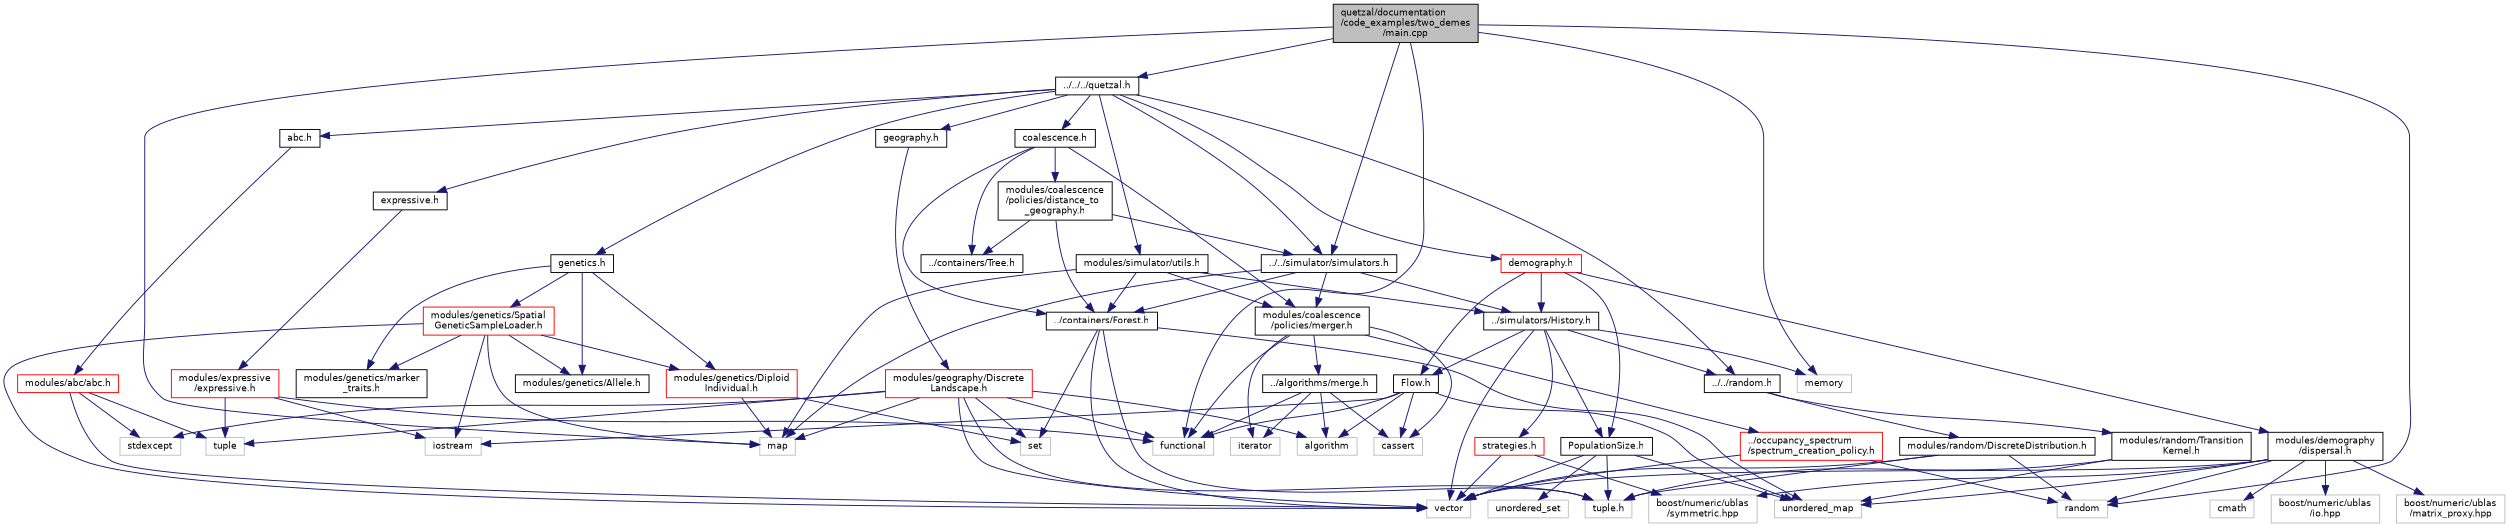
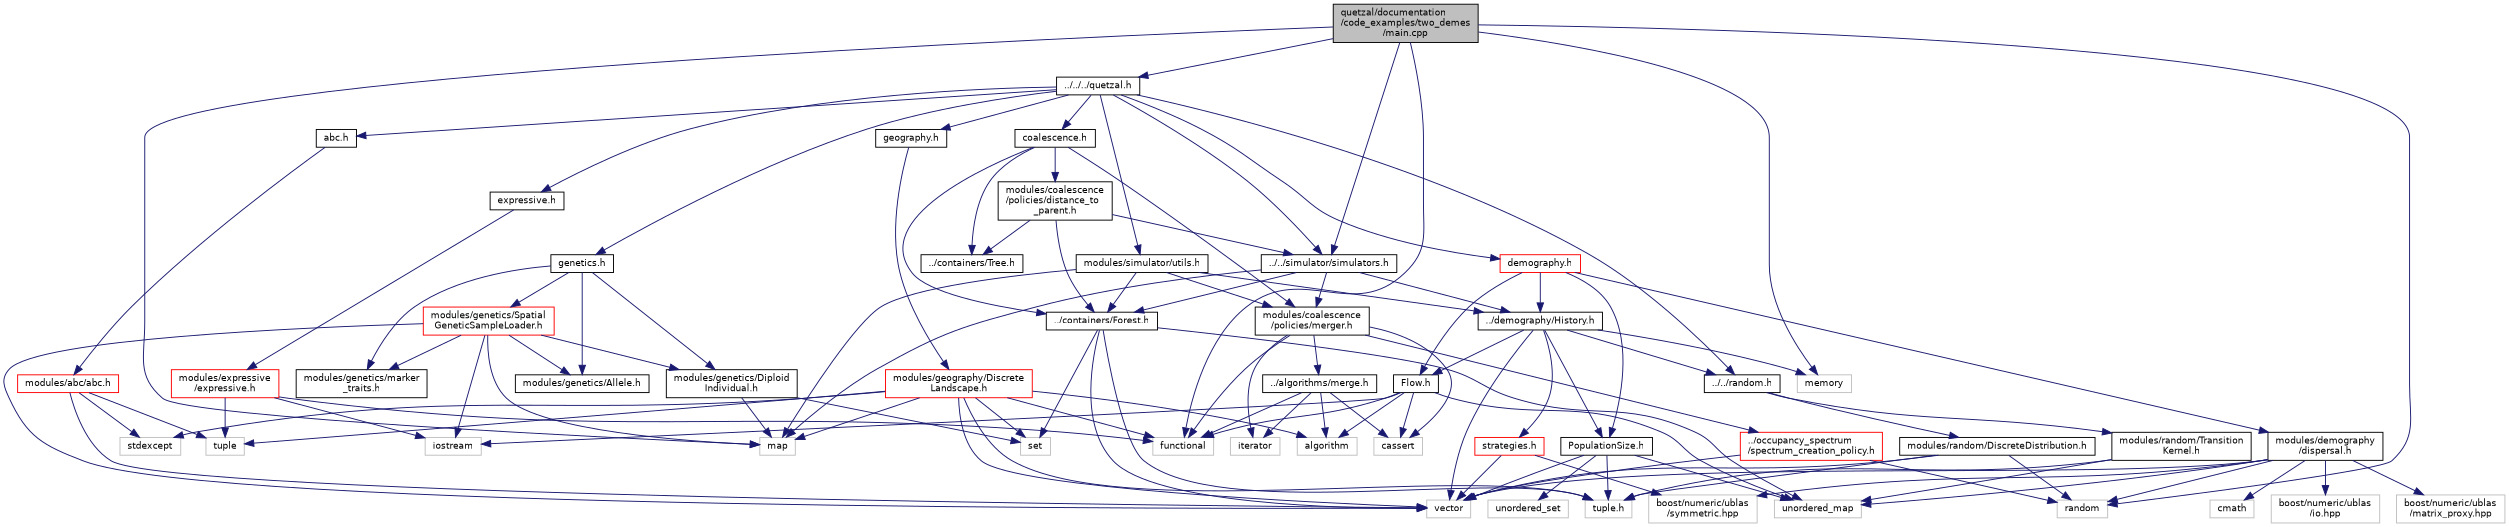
  digraph {
    node [color=black fillcolor=white fontname=Helvetica fontsize=10 shape=record style=filled]
    edge [color=midnightblue fontname=Helvetica fontsize=10 labelfontname=Helvetica labelfontsize=10 style=solid]
    n1 [fillcolor=grey75 fontcolor=black height=0.2 label="quetzal/documentation\l/code_examples/two_demes\l/main.cpp" width=0.4]
    n2 [height=0.2 label="../../../quetzal.h" width=0.4]
    n3 [color=grey75 height=0.2 label=functional width=0.4]
    n4 [color=grey75 height=0.2 label=random width=0.4]
    n5 [height=0.2 label="../../simulator/simulators.h" width=0.4]
    n6 [color=grey75 height=0.2 label=memory width=0.4]
    n7 [color=grey75 height=0.2 label=map width=0.4]
    n8 [height=0.2 label="coalescence.h" width=0.4]
    n9 [height=0.2 label="../../random.h" width=0.4]
    n10 [color=red height=0.2 label="demography.h" width=0.4]
    n11 [height=0.2 label="geography.h" width=0.4]
    n12 [height=0.2 label="expressive.h" width=0.4]
    n13 [height=0.2 label="abc.h" width=0.4]
    n14 [height=0.2 label="genetics.h" width=0.4]
    n15 [height=0.2 label="modules/simulator/utils.h" width=0.4]
    n16 [height=0.2 label="modules/coalescence\l/policies/merger.h" width=0.4]
    n17 [height=0.2 label="../containers/Forest.h" width=0.4]
-   n18 [height=0.2 label="../simulators/History.h" width=0.4]
-   n19 [height=0.2 label="modules/coalescence\l/policies/distance_to\l_geography.h" width=0.4]
+   n18 [height=0.2 label="../demography/History.h" width=0.4]
+   n19 [height=0.2 label="modules/coalescence\l/policies/distance_to\l_parent.h" width=0.4]
    n20 [height=0.2 label="../containers/Tree.h" width=0.4]
    n21 [height=0.2 label="modules/random/DiscreteDistribution.h" width=0.4]
    n22 [height=0.2 label="modules/random/Transition\lKernel.h" width=0.4]
    n23 [height=0.2 label="Flow.h" width=0.4]
    n24 [height=0.2 label="PopulationSize.h" width=0.4]
    n25 [height=0.2 label="modules/demography\l/dispersal.h" width=0.4]
    n26 [color=red height=0.2 label="modules/geography/Discrete\lLandscape.h" width=0.4]
    n27 [color=red height=0.2 label="modules/expressive\l/expressive.h" width=0.4]
    n28 [color=red height=0.2 label="modules/abc/abc.h" width=0.4]
    n29 [height=0.2 label="modules/genetics/marker\l_traits.h" width=0.4]
    n30 [height=0.2 label="modules/genetics/Allele.h" width=0.4]
-   n31 [color=red height=0.2 label="modules/genetics/Diploid\lIndividual.h" width=0.4]
+   n31 [height=0.2 label="modules/genetics/Diploid\lIndividual.h" width=0.4]
    n32 [color=red height=0.2 label="modules/genetics/Spatial\lGeneticSampleLoader.h" width=0.4]
    n33 [height=0.2 label="../algorithms/merge.h" width=0.4]
    n34 [color=grey75 height=0.2 label=iterator width=0.4]
    n35 [color=grey75 height=0.2 label=cassert width=0.4]
    n36 [color=red height=0.2 label="../occupancy_spectrum\l/spectrum_creation_policy.h" width=0.4]
    n37 [color=grey75 height=0.2 label=vector width=0.4]
    n38 [color=grey75 height=0.2 label=unordered_map width=0.4]
    n39 [color=grey75 height=0.2 label=set width=0.4]
    n40 [color=grey75 height=0.2 label="tuple.h" width=0.4]
    n41 [color=grey75 height=0.2 label=algorithm width=0.4]
    n42 [color=red height=0.2 label="strategies.h" width=0.4]
    n43 [color=grey75 height=0.2 label=iostream width=0.4]
    n44 [color=grey75 height=0.2 label=unordered_set width=0.4]
    n45 [color=grey75 height=0.2 label="boost/numeric/ublas\l/symmetric.hpp" width=0.4]
    n46 [color=grey75 height=0.2 label=cmath width=0.4]
    n47 [color=grey75 height=0.2 label="boost/numeric/ublas\l/io.hpp" width=0.4]
    n48 [color=grey75 height=0.2 label="boost/numeric/ublas\l/matrix_proxy.hpp" width=0.4]
    n49 [color=grey75 height=0.2 label=stdexcept width=0.4]
    n50 [color=grey75 height=0.2 label=tuple width=0.4]
    n1 -> n2
    n1 -> n3
    n1 -> n4
    n1 -> n5
    n1 -> n6
    n1 -> n7
    n2 -> n5
    n2 -> n8
    n2 -> n9
    n2 -> n10
    n2 -> n11
    n2 -> n12
    n2 -> n13
    n2 -> n14
    n2 -> n15
    n5 -> n7
    n5 -> n16
    n5 -> n17
    n5 -> n18
    n8 -> n16
    n8 -> n17
    n8 -> n19
    n8 -> n20
    n9 -> n21
    n9 -> n22
    n10 -> n18
    n10 -> n23
    n10 -> n24
    n10 -> n25
    n11 -> n26
    n12 -> n27
    n13 -> n28
    n14 -> n29
    n14 -> n30
    n14 -> n31
    n14 -> n32
    n15 -> n7
    n15 -> n16
    n15 -> n17
    n15 -> n18
    n16 -> n3
    n16 -> n33
    n16 -> n34
    n16 -> n35
    n16 -> n36
    n17 -> n37
    n17 -> n38
    n17 -> n39
    n17 -> n40
    n18 -> n6
    n18 -> n9
    n18 -> n23
    n18 -> n24
    n18 -> n37
    n18 -> n42
    n19 -> n5
    n19 -> n17
    n19 -> n20
    n21 -> n4
    n21 -> n37
    n21 -> n40
    n22 -> n38
    n22 -> n40
    n23 -> n3
    n23 -> n35
    n23 -> n38
    n23 -> n41
    n23 -> n43
    n24 -> n37
    n24 -> n38
    n24 -> n40
    n24 -> n44
    n25 -> n4
    n25 -> n37
    n25 -> n38
    n25 -> n45
    n25 -> n46
    n25 -> n47
    n25 -> n48
    n26 -> n3
    n26 -> n7
    n26 -> n37
    n26 -> n39
    n26 -> n40
    n26 -> n41
    n26 -> n49
    n26 -> n50
    n27 -> n3
    n27 -> n43
    n27 -> n50
    n28 -> n37
    n28 -> n49
    n28 -> n50
    n31 -> n7
    n31 -> n39
    n32 -> n7
    n32 -> n29
    n32 -> n30
    n32 -> n31
    n32 -> n37
    n32 -> n43
    n33 -> n3
    n33 -> n34
    n33 -> n35
    n33 -> n41
    n36 -> n4
    n36 -> n37
    n42 -> n37
    n42 -> n45
  }
